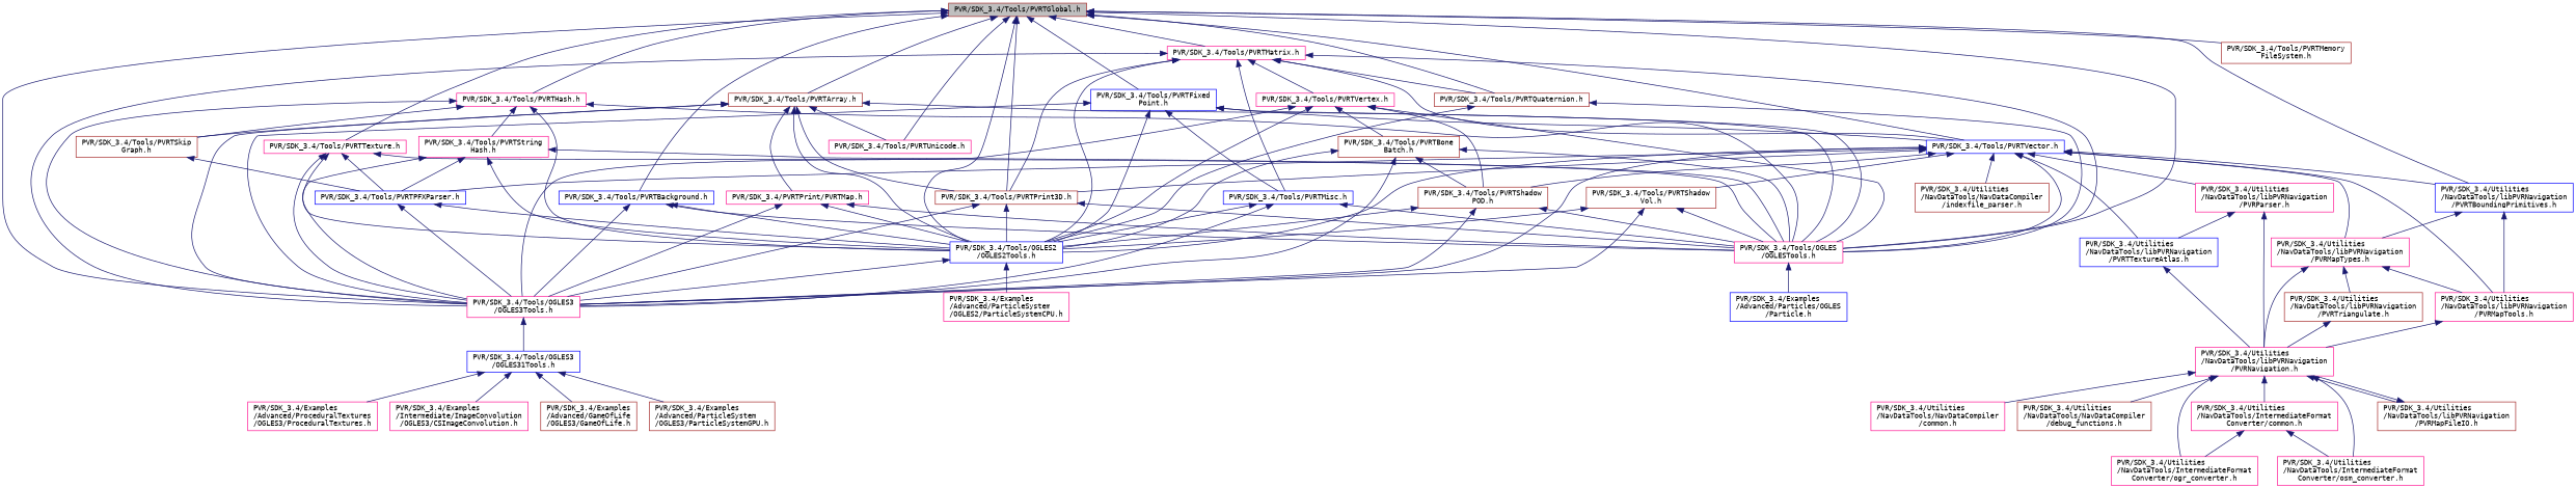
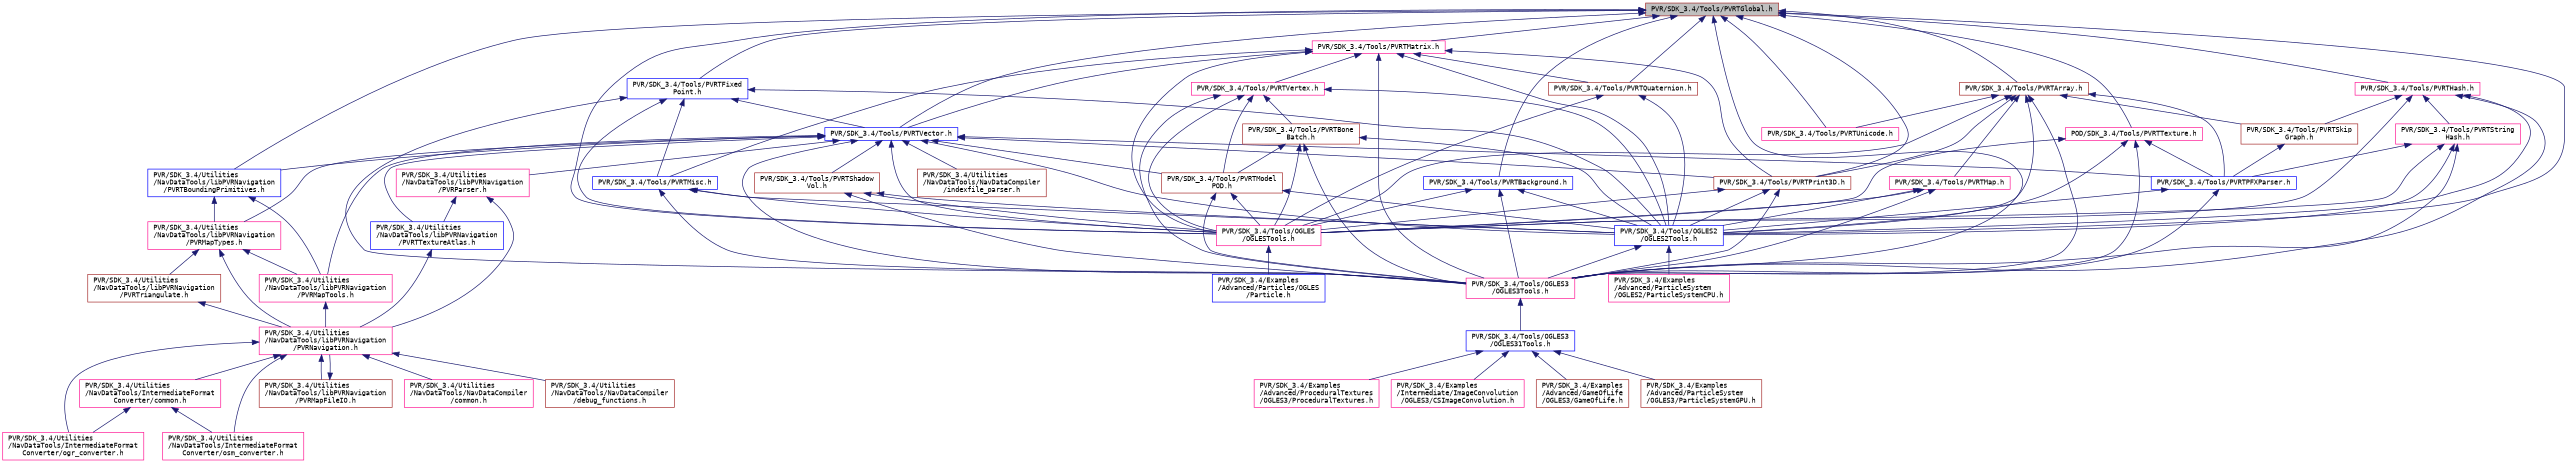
  digraph {
    fontname="DejaVu Sans Mono"
    node [color=deeppink fillcolor=white fontname="DejaVu Sans Mono" fontsize=10 shape=record style=filled]
    edge [color=midnightblue dir=back fontname="DejaVu Sans Mono" fontsize=10 labelfontname=Helvetica labelfontsize=10 style=solid]
    n1 [color=brown fillcolor=grey75 fontcolor=black height=0.2 label="PVR/SDK_3.4/Tools/PVRTGlobal.h" width=0.4]
    n2 [height=0.2 label="PVR/SDK_3.4/Tools/OGLES\l/OGLESTools.h" width=0.4]
    n3 [color=brown height=0.2 label="PVR/SDK_3.4/Tools/PVRTArray.h" width=0.4]
    n4 [color=blue height=0.2 label="PVR/SDK_3.4/Tools/OGLES2\l/OGLES2Tools.h" width=0.4]
    n5 [height=0.2 label="PVR/SDK_3.4/Tools/OGLES3\l/OGLES3Tools.h" width=0.4]
    n6 [color=brown height=0.2 label="PVR/SDK_3.4/Tools/PVRTPrint3D.h" width=0.4]
    n7 [height=0.2 label="PVR/SDK_3.4/Tools/PVRTUnicode.h" width=0.4]
    n8 [height=0.2 label="PVR/SDK_3.4/Tools/PVRTHash.h" width=0.4]
    n9 [color=blue height=0.2 label="PVR/SDK_3.4/Tools/PVRTVector.h" width=0.4]
    n10 [color=blue height=0.2 label="PVR/SDK_3.4/Utilities\l/NavDataTools/libPVRNavigation\l/PVRTBoundingPrimitives.h" width=0.4]
    n11 [color=blue height=0.2 label="PVR/SDK_3.4/Tools/PVRTFixed\lPoint.h" width=0.4]
    n12 [height=0.2 label="PVR/SDK_3.4/Tools/PVRTMatrix.h" width=0.4]
    n13 [color=brown height=0.2 label="PVR/SDK_3.4/Tools/PVRTQuaternion.h" width=0.4]
    n14 [color=blue height=0.2 label="PVR/SDK_3.4/Tools/PVRTBackground.h" width=0.4]
-   n15 [height=0.2 label="PVR/SDK_3.4/Tools/PVRTTexture.h" width=0.4]
-   n16 [color=brown height=0.2 label="PVR/SDK_3.4/Tools/PVRTMemory\lFileSystem.h" width=0.4]
+   n15 [height=0.2 label="POD/SDK_3.4/Tools/PVRTTexture.h" width=0.4]
    n17 [color=blue height=0.2 label="PVR/SDK_3.4/Examples\l/Advanced/Particles/OGLES\l/Particle.h" width=0.4]
-   n18 [height=0.2 label="PVR/SDK_3.4/PVRTPrint/PVRTMap.h" width=0.4]
+   n18 [height=0.2 label="PVR/SDK_3.4/Tools/PVRTMap.h" width=0.4]
    n19 [color=blue height=0.2 label="PVR/SDK_3.4/Tools/PVRTPFXParser.h" width=0.4]
    n20 [color=brown height=0.2 label="PVR/SDK_3.4/Tools/PVRTSkip\lGraph.h" width=0.4]
    n21 [height=0.2 label="PVR/SDK_3.4/Examples\l/Advanced/ParticleSystem\l/OGLES2/ParticleSystemCPU.h" width=0.4]
    n22 [color=blue height=0.2 label="PVR/SDK_3.4/Tools/OGLES3\l/OGLES31Tools.h" width=0.4]
    n23 [height=0.2 label="PVR/SDK_3.4/Tools/PVRTString\lHash.h" width=0.4]
-   n24 [color=brown height=0.2 label="PVR/SDK_3.4/Tools/PVRTShadow\lPOD.h" width=0.4]
+   n24 [color=brown height=0.2 label="PVR/SDK_3.4/Tools/PVRTModel\lPOD.h" width=0.4]
    n25 [color=brown height=0.2 label="PVR/SDK_3.4/Tools/PVRTShadow\lVol.h" width=0.4]
    n26 [height=0.2 label="PVR/SDK_3.4/Utilities\l/NavDataTools/libPVRNavigation\l/PVRMapTypes.h" width=0.4]
    n27 [height=0.2 label="PVR/SDK_3.4/Utilities\l/NavDataTools/libPVRNavigation\l/PVRMapTools.h" width=0.4]
    n28 [height=0.2 label="PVR/SDK_3.4/Utilities\l/NavDataTools/libPVRNavigation\l/PVRParser.h" width=0.4]
    n29 [color=blue height=0.2 label="PVR/SDK_3.4/Utilities\l/NavDataTools/libPVRNavigation\l/PVRTTextureAtlas.h" width=0.4]
    n30 [color=brown height=0.2 label="PVR/SDK_3.4/Utilities\l/NavDataTools/NavDataCompiler\l/indexfile_parser.h" width=0.4]
    n31 [color=blue height=0.2 label="PVR/SDK_3.4/Tools/PVRTMisc.h" width=0.4]
    n32 [height=0.2 label="PVR/SDK_3.4/Tools/PVRTVertex.h" width=0.4]
    n33 [color=brown height=0.2 label="PVR/SDK_3.4/Examples\l/Advanced/GameOfLife\l/OGLES3/GameOfLife.h" width=0.4]
    n34 [color=brown height=0.2 label="PVR/SDK_3.4/Examples\l/Advanced/ParticleSystem\l/OGLES3/ParticleSystemGPU.h" width=0.4]
    n35 [height=0.2 label="PVR/SDK_3.4/Examples\l/Advanced/ProceduralTextures\l/OGLES3/ProceduralTextures.h" width=0.4]
    n36 [height=0.2 label="PVR/SDK_3.4/Examples\l/Intermediate/ImageConvolution\l/OGLES3/CSImageConvolution.h" width=0.4]
    n37 [height=0.2 label="PVR/SDK_3.4/Utilities\l/NavDataTools/libPVRNavigation\l/PVRNavigation.h" width=0.4]
    n38 [color=brown height=0.2 label="PVR/SDK_3.4/Utilities\l/NavDataTools/libPVRNavigation\l/PVRTriangulate.h" width=0.4]
    n39 [height=0.2 label="PVR/SDK_3.4/Utilities\l/NavDataTools/IntermediateFormat\lConverter/common.h" width=0.4]
    n40 [height=0.2 label="PVR/SDK_3.4/Utilities\l/NavDataTools/IntermediateFormat\lConverter/ogr_converter.h" width=0.4]
    n41 [height=0.2 label="PVR/SDK_3.4/Utilities\l/NavDataTools/IntermediateFormat\lConverter/osm_converter.h" width=0.4]
    n42 [color=brown height=0.2 label="PVR/SDK_3.4/Utilities\l/NavDataTools/libPVRNavigation\l/PVRMapFileIO.h" width=0.4]
    n43 [height=0.2 label="PVR/SDK_3.4/Utilities\l/NavDataTools/NavDataCompiler\l/common.h" width=0.4]
    n44 [color=brown height=0.2 label="PVR/SDK_3.4/Utilities\l/NavDataTools/NavDataCompiler\l/debug_functions.h" width=0.4]
    n45 [color=brown height=0.2 label="PVR/SDK_3.4/Tools/PVRTBone\lBatch.h" width=0.4]
    n1 -> n2
    n1 -> n3
    n1 -> n4
    n1 -> n5
    n1 -> n6
    n1 -> n7
    n1 -> n8
    n1 -> n9
    n1 -> n10
    n1 -> n11
    n1 -> n12
    n1 -> n13
    n1 -> n14
    n1 -> n15
-   n1 -> n16
    n2 -> n17
    n3 -> n2
    n3 -> n4
    n3 -> n5
    n3 -> n6
    n3 -> n7
    n3 -> n18
+   n3 -> n19
    n3 -> n20
    n4 -> n5
    n4 -> n21
    n5 -> n22
    n6 -> n2
    n6 -> n4
    n6 -> n5
    n8 -> n2
    n8 -> n4
    n8 -> n5
    n8 -> n20
    n8 -> n23
    n9 -> n2
    n9 -> n4
    n9 -> n5
    n9 -> n6
    n9 -> n10
    n9 -> n19
    n9 -> n24
    n9 -> n25
    n9 -> n26
    n9 -> n27
    n9 -> n28
    n9 -> n29
    n9 -> n30
    n10 -> n26
    n10 -> n27
    n11 -> n2
    n11 -> n4
    n11 -> n5
    n11 -> n9
    n11 -> n31
    n12 -> n2
    n12 -> n4
    n12 -> n5
    n12 -> n6
    n12 -> n9
    n12 -> n13
    n12 -> n31
    n12 -> n32
    n13 -> n2
    n13 -> n4
    n14 -> n2
    n14 -> n4
    n14 -> n5
    n15 -> n2
    n15 -> n4
    n15 -> n5
    n15 -> n19
    n18 -> n2
    n18 -> n4
    n18 -> n5
    n19 -> n4
    n19 -> n5
    n20 -> n19
    n22 -> n33
    n22 -> n34
    n22 -> n35
    n22 -> n36
    n23 -> n2
    n23 -> n4
    n23 -> n5
    n23 -> n19
    n24 -> n2
    n24 -> n4
    n24 -> n5
    n25 -> n2
    n25 -> n4
    n25 -> n5
    n26 -> n27
    n26 -> n37
    n26 -> n38
    n27 -> n37
    n28 -> n29
    n28 -> n37
    n29 -> n37
    n31 -> n2
    n31 -> n4
    n31 -> n5
    n32 -> n2
    n32 -> n4
    n32 -> n5
    n32 -> n24
    n32 -> n45
    n37 -> n39
    n37 -> n40
    n37 -> n41
    n37 -> n42
    n37 -> n43
    n37 -> n44
    n38 -> n37
    n39 -> n40
    n39 -> n41
    n42 -> n37
    n45 -> n2
    n45 -> n4
    n45 -> n5
    n45 -> n24
  }
